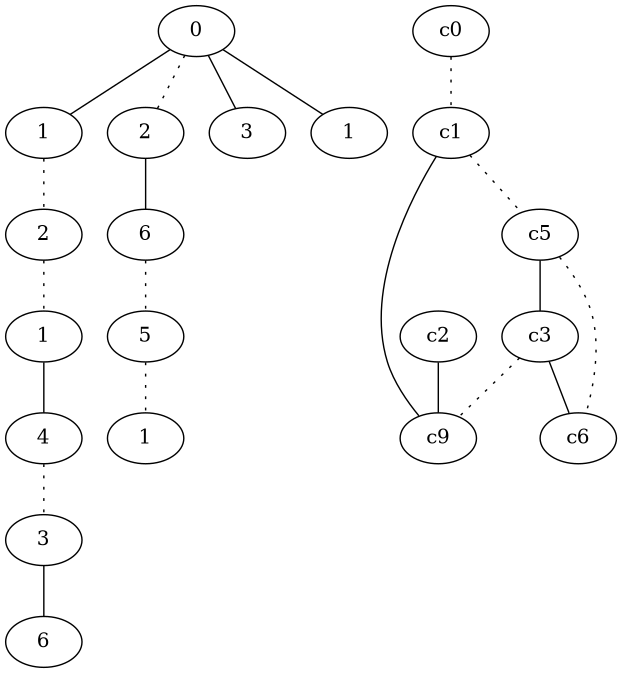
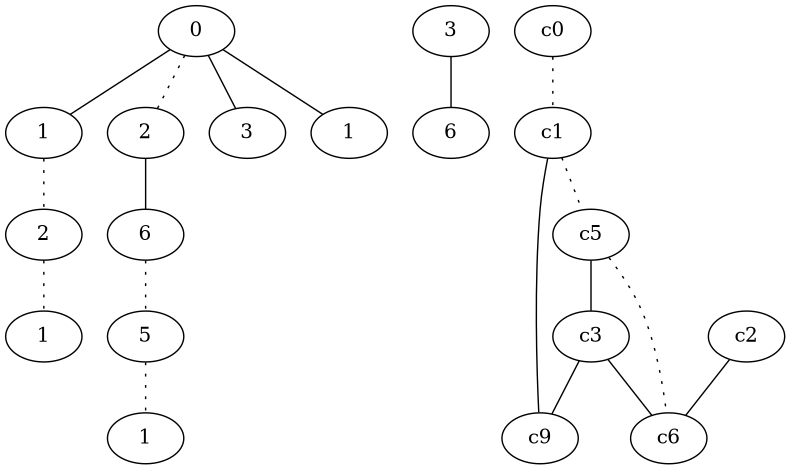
  graph {
    n1 [label=0]
    n2 [label=1]
    n3 [label=2]
    n4 [label=3]
    n5 [label=1]
    n6 [label=2]
    n7 [label=6]
    n8 [label=1]
-   n9 [label=4]
    n10 [label=3]
    n11 [label=6]
    n12 [label=5]
    n13 [label=1]
    c0
    c1
    n16 [label=c9]
    c5
    c2
    c6
    c3
    n1 -- n2
    n1 -- n3 [style=dotted]
    n1 -- n4
    n1 -- n5
    n2 -- n6 [style=dotted]
    n3 -- n7
    n6 -- n8 [style=dotted]
    n7 -- n12 [style=dotted]
-   n8 -- n9
-   n9 -- n10 [style=dotted]
    n10 -- n11
    n12 -- n13 [style=dotted]
    c0 -- c1 [style=dotted]
    c1 -- n16
    c1 -- c5 [style=dotted]
    c5 -- c6 [style=dotted]
    c5 -- c3
-   c2 -- n16
-   c3 -- n16 [style=dotted]
+   c2 -- c6
+   c3 -- n16 [style=solid]
    c3 -- c6
  }
